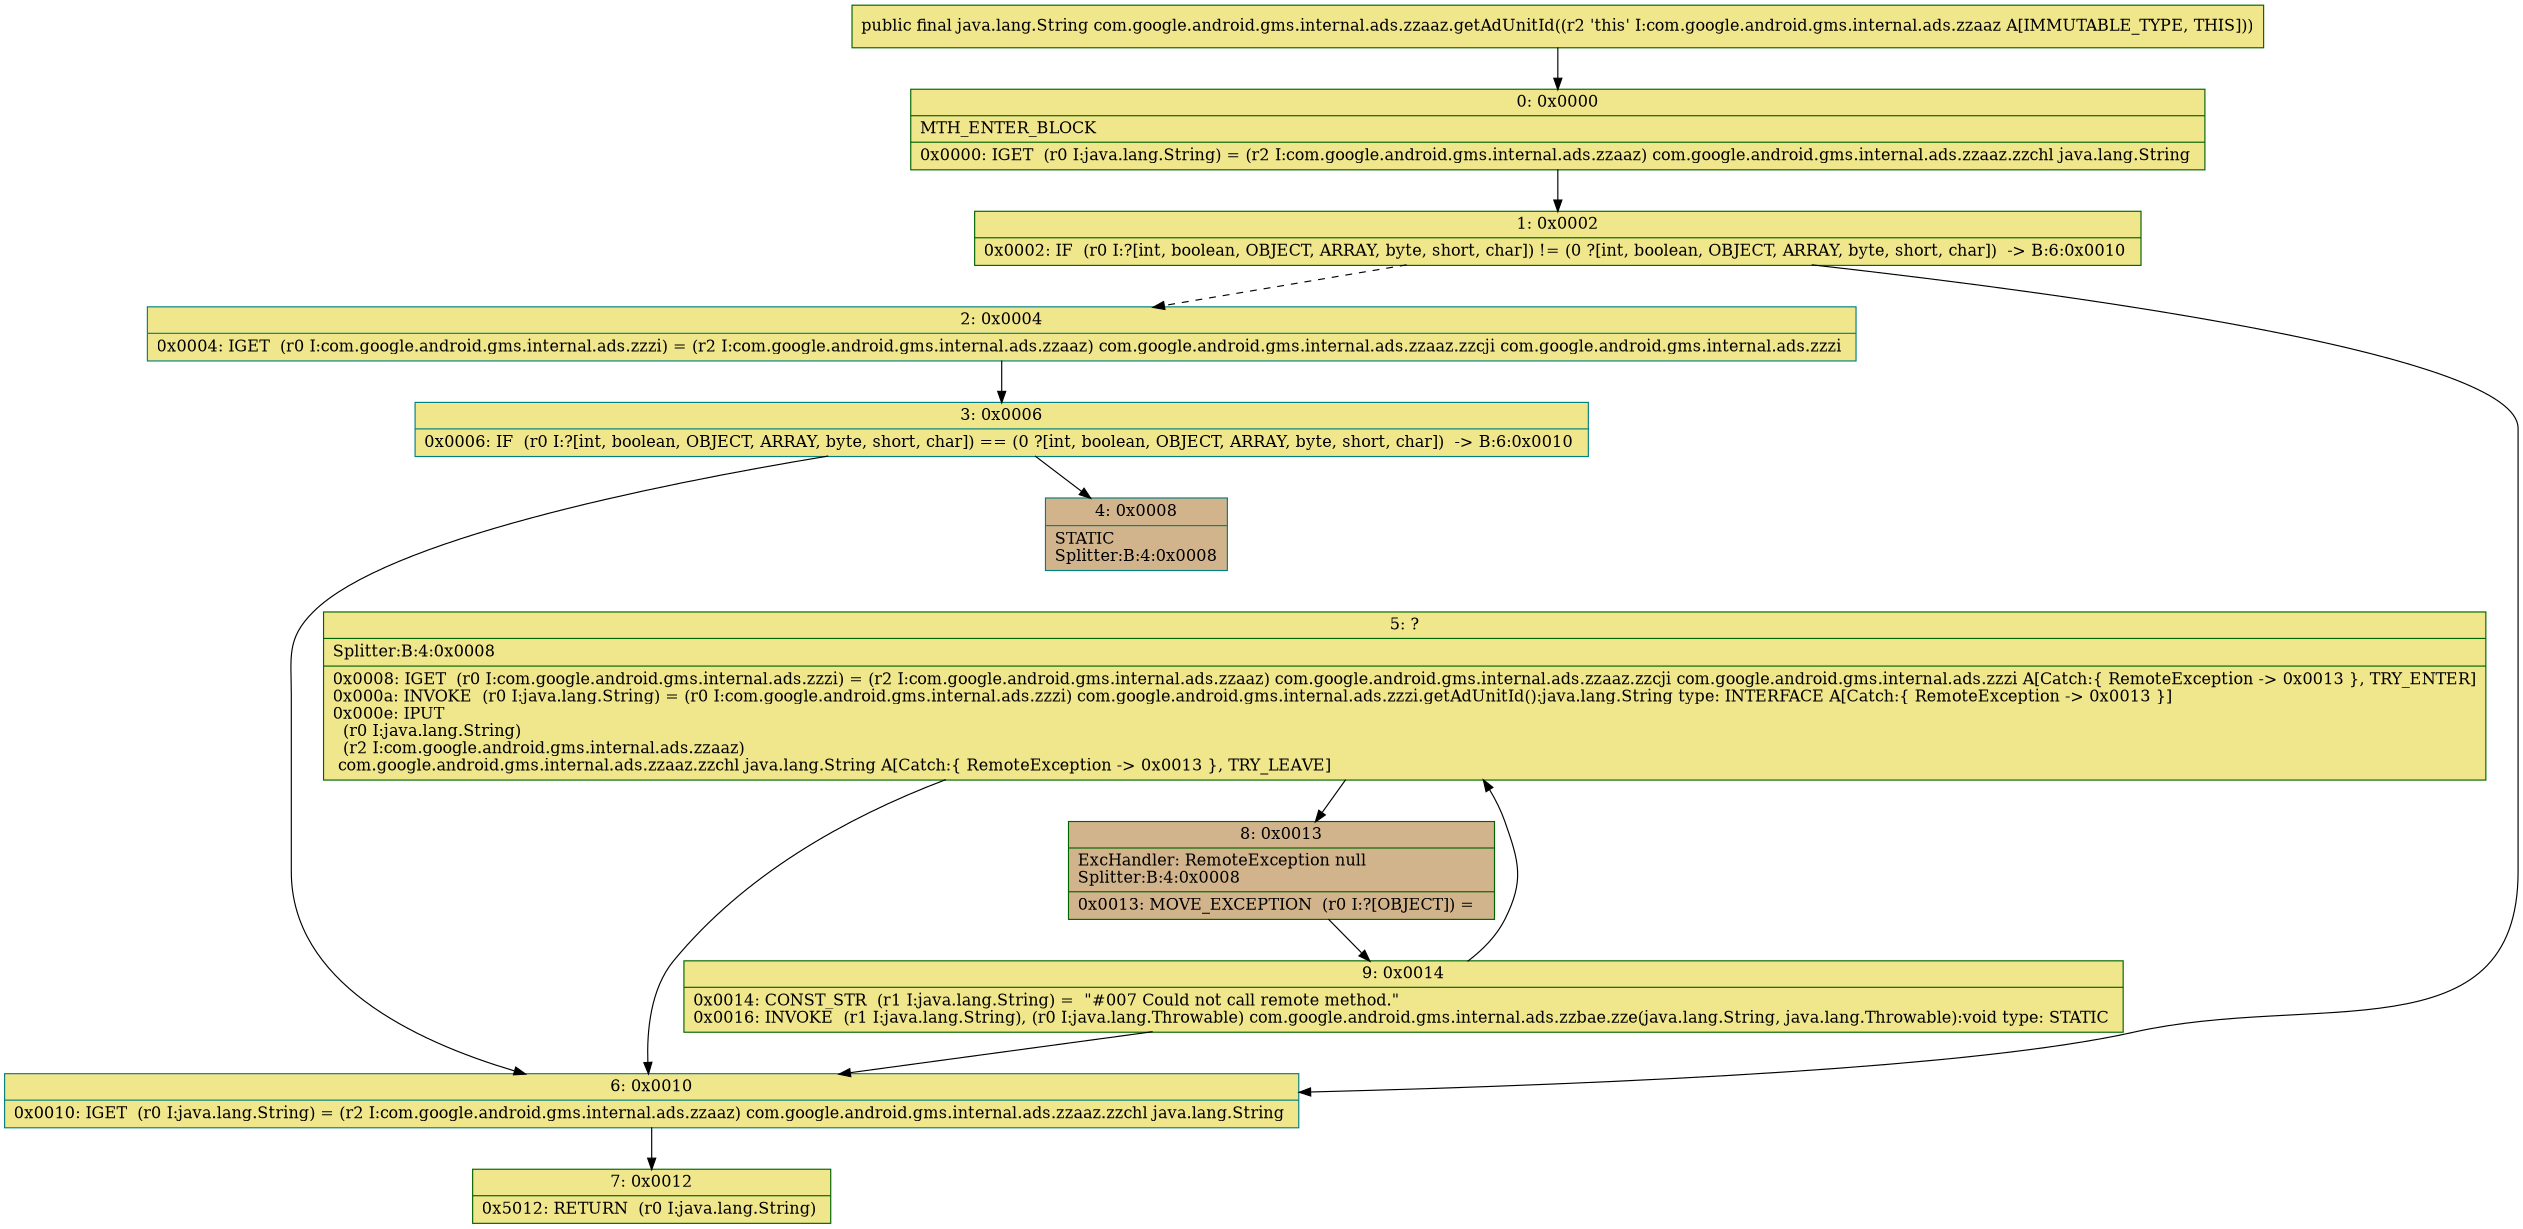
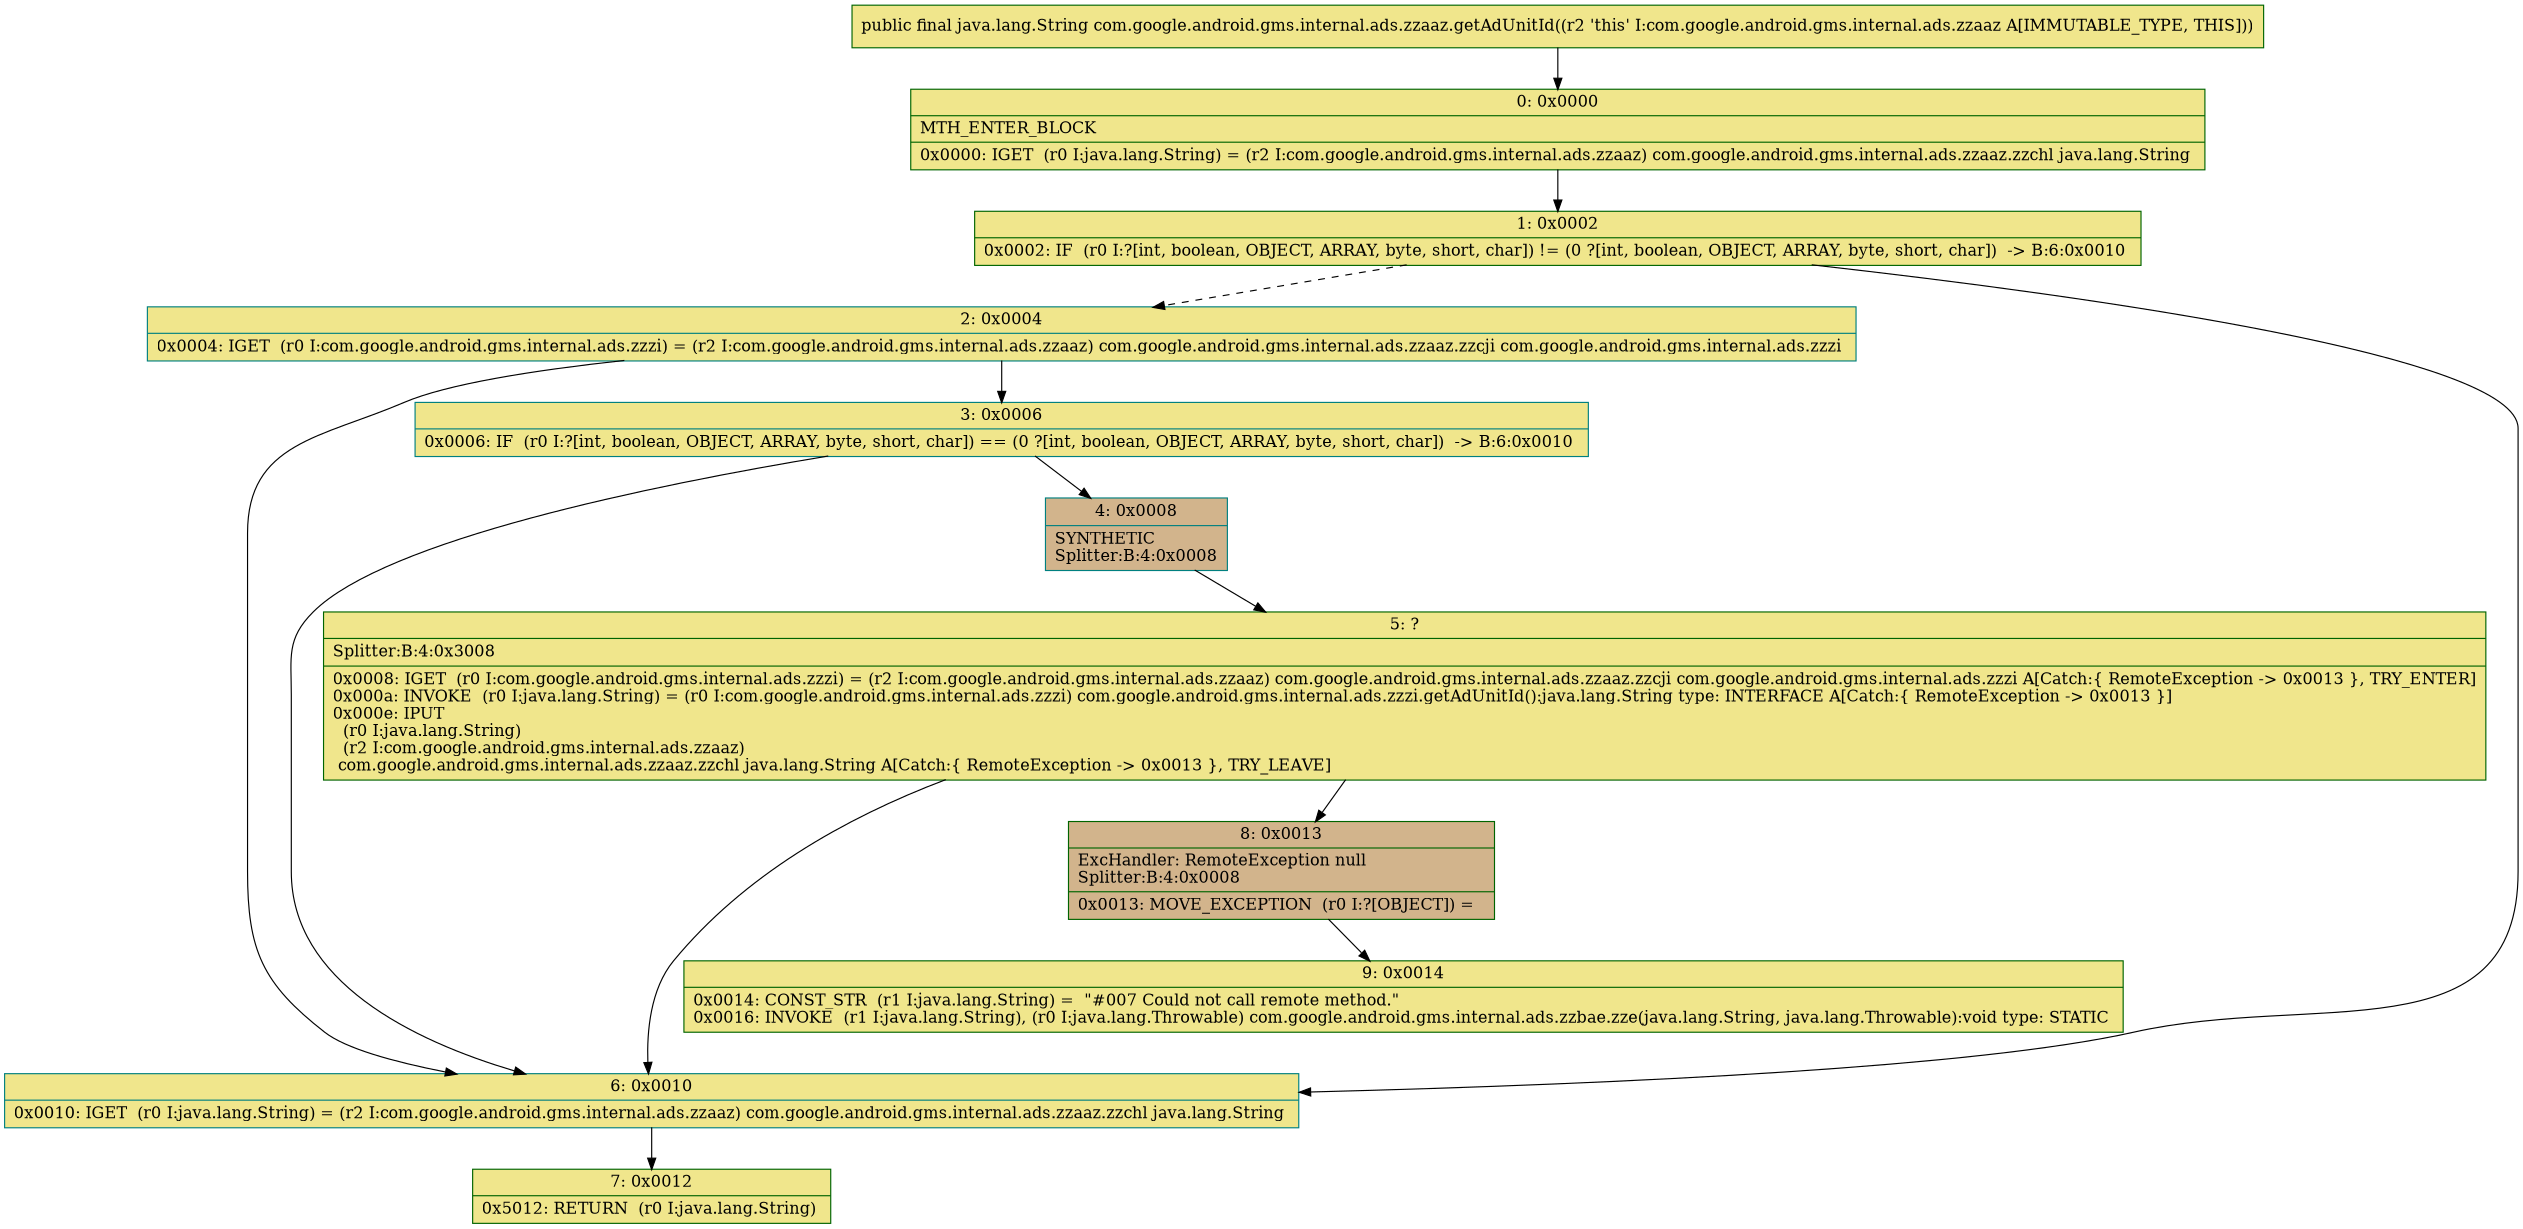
  digraph {
    node [color=darkgreen fillcolor=khaki shape=record style=filled]
    n1 [label="{0\:\ 0x0000|MTH_ENTER_BLOCK\l|0x0000: IGET  (r0 I:java.lang.String) = (r2 I:com.google.android.gms.internal.ads.zzaaz) com.google.android.gms.internal.ads.zzaaz.zzchl java.lang.String \l}"]
    n2 [label="{1\:\ 0x0002|0x0002: IF  (r0 I:?[int, boolean, OBJECT, ARRAY, byte, short, char]) != (0 ?[int, boolean, OBJECT, ARRAY, byte, short, char])  \-\> B:6:0x0010 \l}"]
    n3 [color=teal label="{2\:\ 0x0004|0x0004: IGET  (r0 I:com.google.android.gms.internal.ads.zzzi) = (r2 I:com.google.android.gms.internal.ads.zzaaz) com.google.android.gms.internal.ads.zzaaz.zzcji com.google.android.gms.internal.ads.zzzi \l}"]
    n4 [color=teal label="{6\:\ 0x0010|0x0010: IGET  (r0 I:java.lang.String) = (r2 I:com.google.android.gms.internal.ads.zzaaz) com.google.android.gms.internal.ads.zzaaz.zzchl java.lang.String \l}"]
    n5 [color=teal label="{3\:\ 0x0006|0x0006: IF  (r0 I:?[int, boolean, OBJECT, ARRAY, byte, short, char]) == (0 ?[int, boolean, OBJECT, ARRAY, byte, short, char])  \-\> B:6:0x0010 \l}"]
    n6 [label="{7\:\ 0x0012|0x5012: RETURN  (r0 I:java.lang.String) \l}"]
-   n7 [color=teal fillcolor=tan label="{4\:\ 0x0008|STATIC\lSplitter:B:4:0x0008\l}"]
-   n8 [label="{5\:\ ?|Splitter:B:4:0x0008\l|0x0008: IGET  (r0 I:com.google.android.gms.internal.ads.zzzi) = (r2 I:com.google.android.gms.internal.ads.zzaaz) com.google.android.gms.internal.ads.zzaaz.zzcji com.google.android.gms.internal.ads.zzzi A[Catch:\{ RemoteException \-\> 0x0013 \}, TRY_ENTER]\l0x000a: INVOKE  (r0 I:java.lang.String) = (r0 I:com.google.android.gms.internal.ads.zzzi) com.google.android.gms.internal.ads.zzzi.getAdUnitId():java.lang.String type: INTERFACE A[Catch:\{ RemoteException \-\> 0x0013 \}]\l0x000e: IPUT  \l  (r0 I:java.lang.String)\l  (r2 I:com.google.android.gms.internal.ads.zzaaz)\l com.google.android.gms.internal.ads.zzaaz.zzchl java.lang.String A[Catch:\{ RemoteException \-\> 0x0013 \}, TRY_LEAVE]\l}"]
+   n7 [color=teal fillcolor=tan label="{4\:\ 0x0008|SYNTHETIC\lSplitter:B:4:0x0008\l}"]
+   n8 [label="{5\:\ ?|Splitter:B:4:0x3008\l|0x0008: IGET  (r0 I:com.google.android.gms.internal.ads.zzzi) = (r2 I:com.google.android.gms.internal.ads.zzaaz) com.google.android.gms.internal.ads.zzaaz.zzcji com.google.android.gms.internal.ads.zzzi A[Catch:\{ RemoteException \-\> 0x0013 \}, TRY_ENTER]\l0x000a: INVOKE  (r0 I:java.lang.String) = (r0 I:com.google.android.gms.internal.ads.zzzi) com.google.android.gms.internal.ads.zzzi.getAdUnitId():java.lang.String type: INTERFACE A[Catch:\{ RemoteException \-\> 0x0013 \}]\l0x000e: IPUT  \l  (r0 I:java.lang.String)\l  (r2 I:com.google.android.gms.internal.ads.zzaaz)\l com.google.android.gms.internal.ads.zzaaz.zzchl java.lang.String A[Catch:\{ RemoteException \-\> 0x0013 \}, TRY_LEAVE]\l}"]
    n9 [fillcolor=tan label="{8\:\ 0x0013|ExcHandler: RemoteException null\lSplitter:B:4:0x0008\l|0x0013: MOVE_EXCEPTION  (r0 I:?[OBJECT]) =  \l}"]
    n10 [label="{9\:\ 0x0014|0x0014: CONST_STR  (r1 I:java.lang.String) =  \"#007 Could not call remote method.\" \l0x0016: INVOKE  (r1 I:java.lang.String), (r0 I:java.lang.Throwable) com.google.android.gms.internal.ads.zzbae.zze(java.lang.String, java.lang.Throwable):void type: STATIC \l}"]
    n11 [label="{public final java.lang.String com.google.android.gms.internal.ads.zzaaz.getAdUnitId((r2 'this' I:com.google.android.gms.internal.ads.zzaaz A[IMMUTABLE_TYPE, THIS])) }"]
    n1 -> n2
    n2 -> n3 [style=dashed]
    n2 -> n4
    n3 -> n5
    n4 -> n6
    n5 -> n4
    n5 -> n7 [style=solid]
-   n10 -> n8
+   n7 -> n8
    n8 -> n4
    n8 -> n9
    n9 -> n10
-   n10 -> n4
+   n3 -> n4
    n11 -> n1
  }
